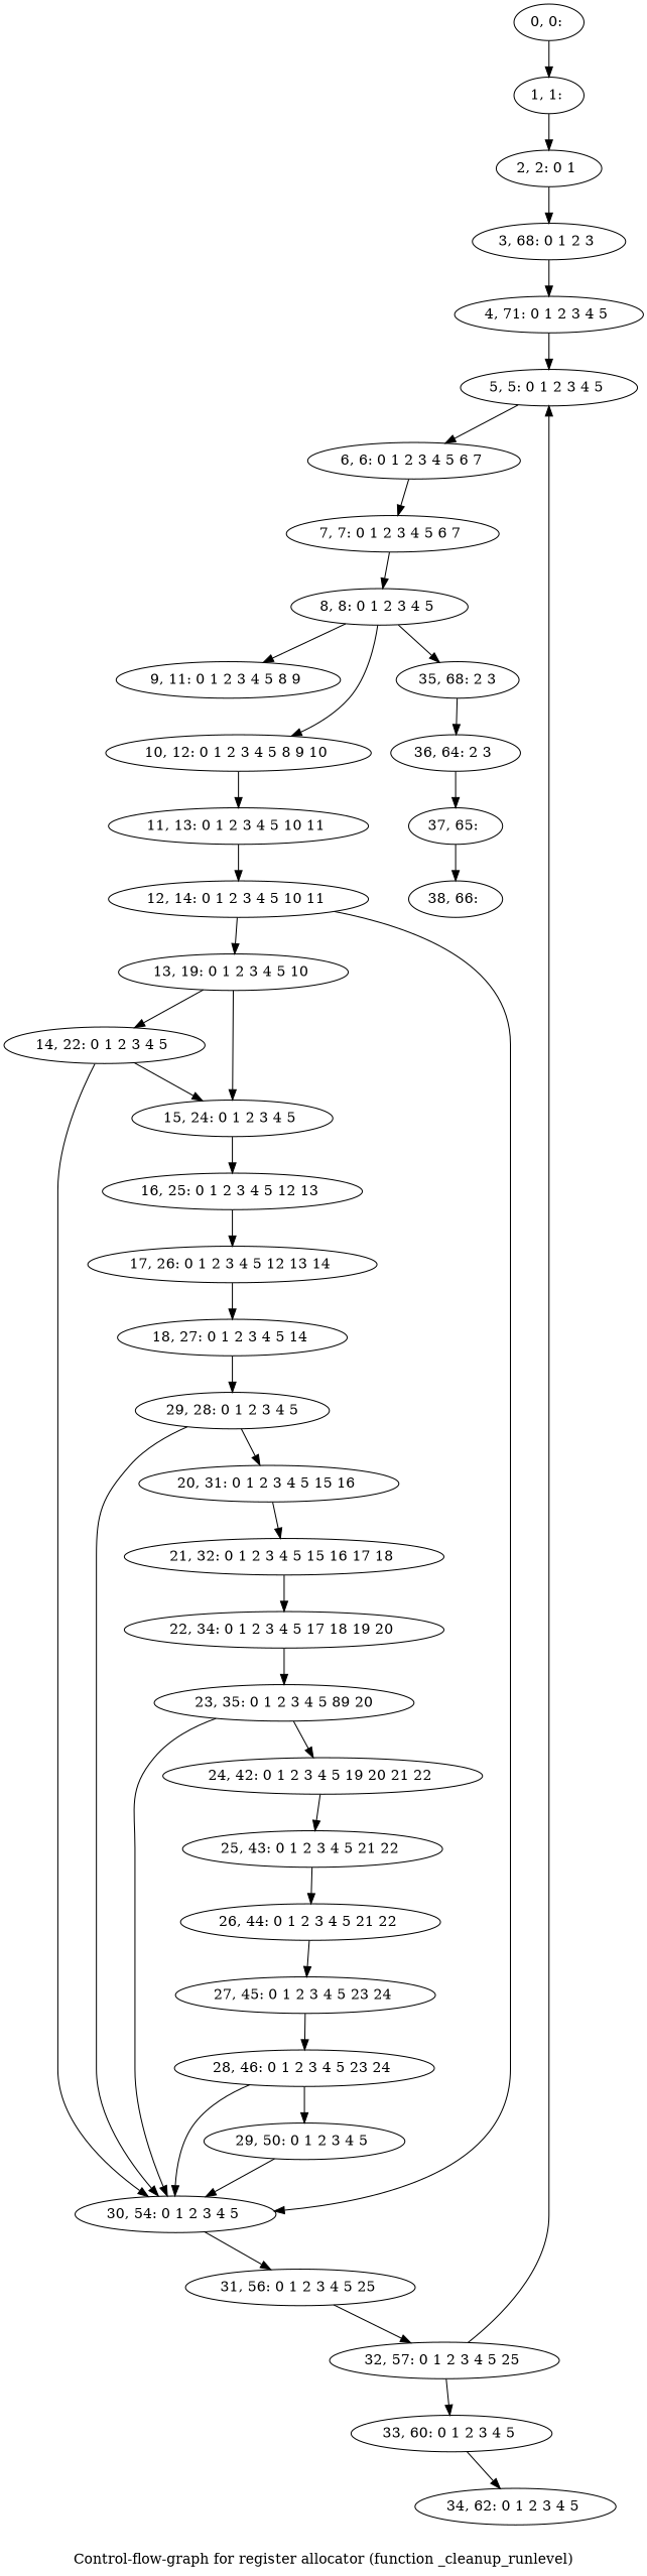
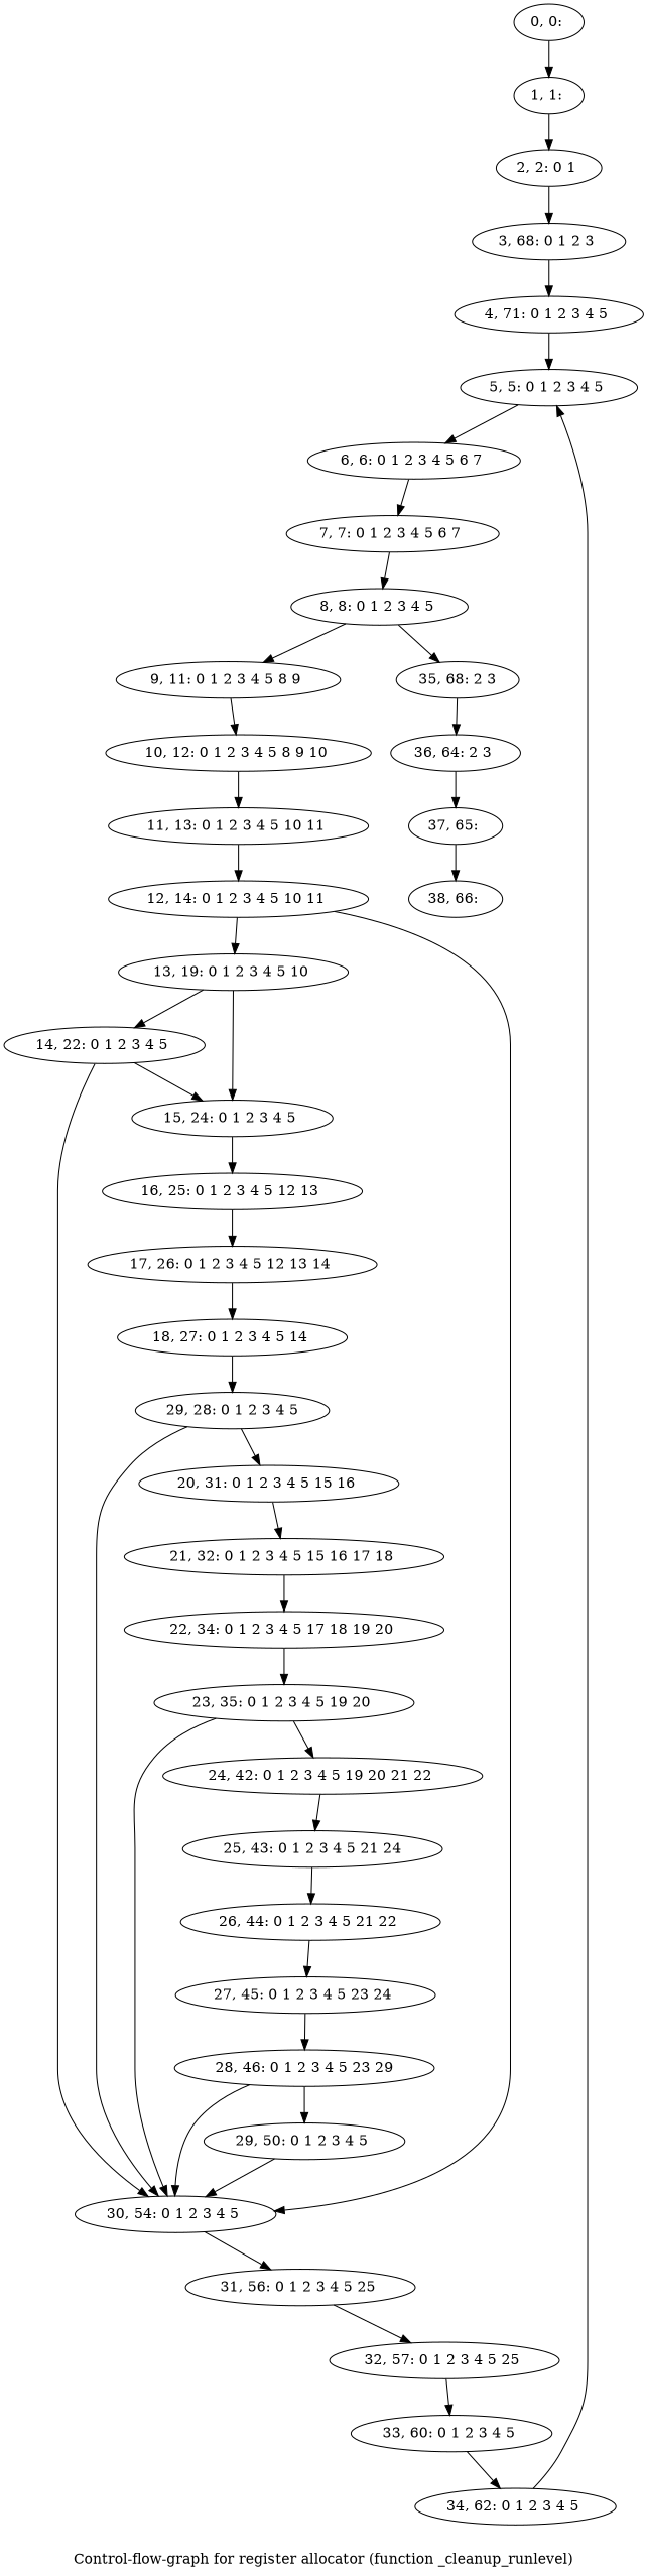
  digraph {
    label="Control-flow-graph for register allocator (function _cleanup_runlevel)"
    n1 [label="0, 0: "]
    n2 [label="1, 1: "]
    n3 [label="2, 2: 0 1 "]
    n4 [label="3, 68: 0 1 2 3 "]
    n5 [label="4, 71: 0 1 2 3 4 5 "]
    n6 [label="5, 5: 0 1 2 3 4 5 "]
    n7 [label="6, 6: 0 1 2 3 4 5 6 7 "]
    n8 [label="7, 7: 0 1 2 3 4 5 6 7 "]
    n9 [label="8, 8: 0 1 2 3 4 5 "]
    n10 [label="9, 11: 0 1 2 3 4 5 8 9 "]
    n11 [label="35, 68: 2 3"]
    n12 [label="10, 12: 0 1 2 3 4 5 8 9 10 "]
    n13 [label="36, 64: 2 3 "]
    n14 [label="11, 13: 0 1 2 3 4 5 10 11 "]
    n15 [label="12, 14: 0 1 2 3 4 5 10 11 "]
    n16 [label="13, 19: 0 1 2 3 4 5 10 "]
    n17 [label="30, 54: 0 1 2 3 4 5 "]
    n18 [label="14, 22: 0 1 2 3 4 5 "]
    n19 [label="15, 24: 0 1 2 3 4 5 "]
    n20 [label="31, 56: 0 1 2 3 4 5 25 "]
    n21 [label="16, 25: 0 1 2 3 4 5 12 13 "]
    n22 [label="17, 26: 0 1 2 3 4 5 12 13 14 "]
    n23 [label="18, 27: 0 1 2 3 4 5 14 "]
    n24 [label="29, 28: 0 1 2 3 4 5"]
    n25 [label="20, 31: 0 1 2 3 4 5 15 16 "]
    n26 [label="21, 32: 0 1 2 3 4 5 15 16 17 18 "]
    n27 [label="22, 34: 0 1 2 3 4 5 17 18 19 20 "]
-   n28 [label="23, 35: 0 1 2 3 4 5 89 20"]
+   n28 [label="23, 35: 0 1 2 3 4 5 19 20 "]
    n29 [label="24, 42: 0 1 2 3 4 5 19 20 21 22 "]
-   n30 [label="25, 43: 0 1 2 3 4 5 21 22 "]
+   n30 [label="25, 43: 0 1 2 3 4 5 21 24"]
    n31 [label="26, 44: 0 1 2 3 4 5 21 22 "]
    n32 [label="27, 45: 0 1 2 3 4 5 23 24 "]
-   n33 [label="28, 46: 0 1 2 3 4 5 23 24 "]
+   n33 [label="28, 46: 0 1 2 3 4 5 23 29"]
    n34 [label="29, 50: 0 1 2 3 4 5 "]
    n35 [label="32, 57: 0 1 2 3 4 5 25 "]
    n36 [label="33, 60: 0 1 2 3 4 5 "]
    n37 [label="34, 62: 0 1 2 3 4 5 "]
    n38 [label="37, 65: "]
    n39 [label="38, 66: "]
    n1 -> n2
    n2 -> n3
    n3 -> n4
    n4 -> n5
    n5 -> n6
    n6 -> n7
    n7 -> n8
    n8 -> n9
    n9 -> n10
    n9 -> n11
-   n9 -> n12
+   n10 -> n12
    n11 -> n13
    n12 -> n14
    n13 -> n38
    n14 -> n15
    n15 -> n16
    n15 -> n17
    n16 -> n18
    n16 -> n19
    n17 -> n20
    n18 -> n17
    n18 -> n19
    n19 -> n21
    n20 -> n35
    n21 -> n22
    n22 -> n23
    n23 -> n24
    n24 -> n17
    n24 -> n25
    n25 -> n26
    n26 -> n27
    n27 -> n28
    n28 -> n17
    n28 -> n29
    n29 -> n30
    n30 -> n31
    n31 -> n32
    n32 -> n33
    n33 -> n17
    n33 -> n34
    n34 -> n17
    n35 -> n36
    n36 -> n37
-   n35 -> n6
+   n37 -> n6
    n38 -> n39
  }
